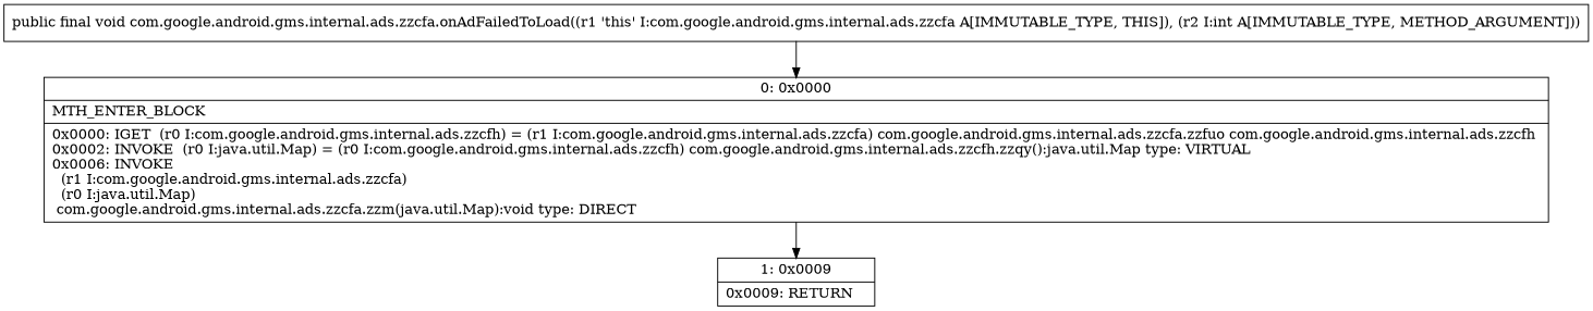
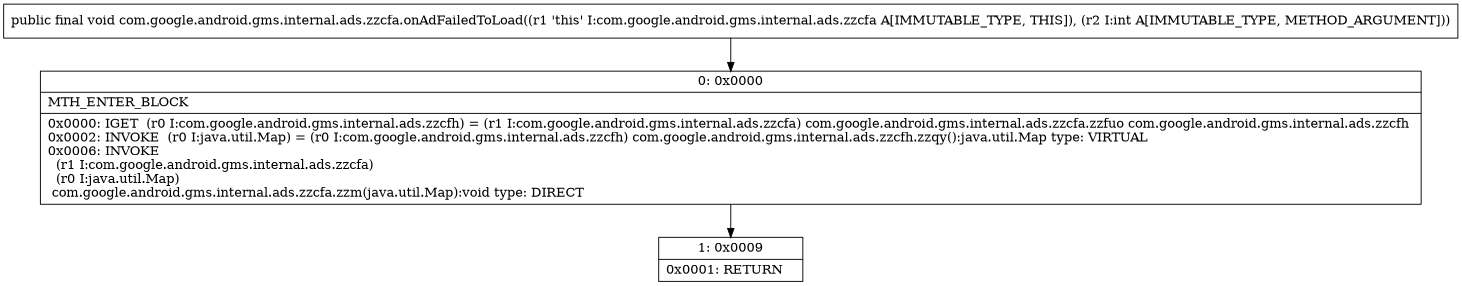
  digraph {
    node [shape=record]
    n1 [label="{0\:\ 0x0000|MTH_ENTER_BLOCK\l|0x0000: IGET  (r0 I:com.google.android.gms.internal.ads.zzcfh) = (r1 I:com.google.android.gms.internal.ads.zzcfa) com.google.android.gms.internal.ads.zzcfa.zzfuo com.google.android.gms.internal.ads.zzcfh \l0x0002: INVOKE  (r0 I:java.util.Map) = (r0 I:com.google.android.gms.internal.ads.zzcfh) com.google.android.gms.internal.ads.zzcfh.zzqy():java.util.Map type: VIRTUAL \l0x0006: INVOKE  \l  (r1 I:com.google.android.gms.internal.ads.zzcfa)\l  (r0 I:java.util.Map)\l com.google.android.gms.internal.ads.zzcfa.zzm(java.util.Map):void type: DIRECT \l}"]
-   n2 [label="{1\:\ 0x0009|0x0009: RETURN   \l}"]
+   n2 [label="{1\:\ 0x0009|0x0001: RETURN   \l}"]
    n3 [label="{public final void com.google.android.gms.internal.ads.zzcfa.onAdFailedToLoad((r1 'this' I:com.google.android.gms.internal.ads.zzcfa A[IMMUTABLE_TYPE, THIS]), (r2 I:int A[IMMUTABLE_TYPE, METHOD_ARGUMENT])) }"]
    n1 -> n2
    n3 -> n1
  }
